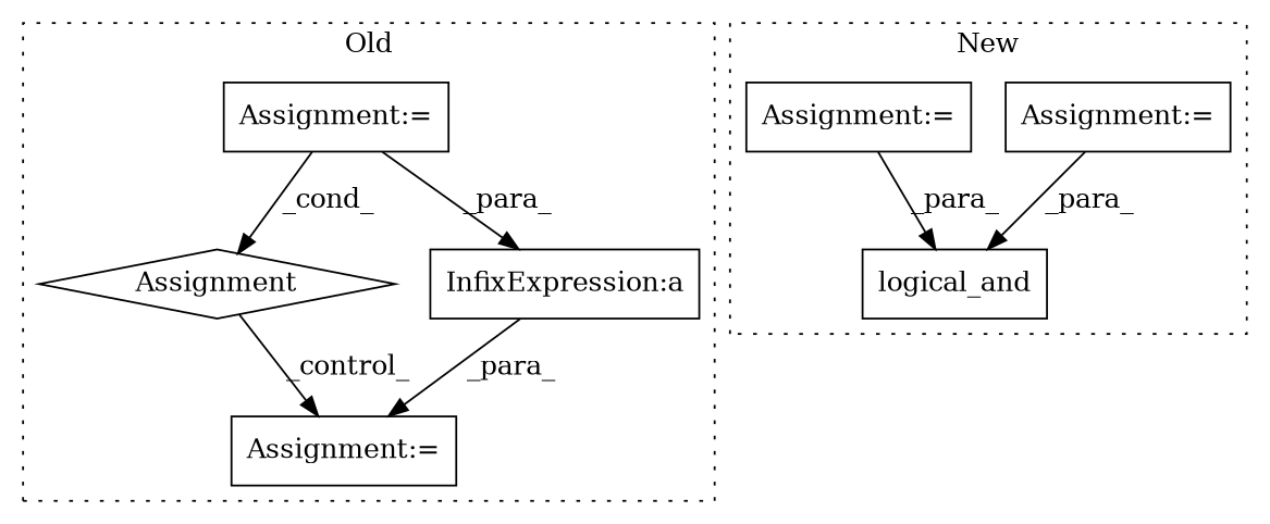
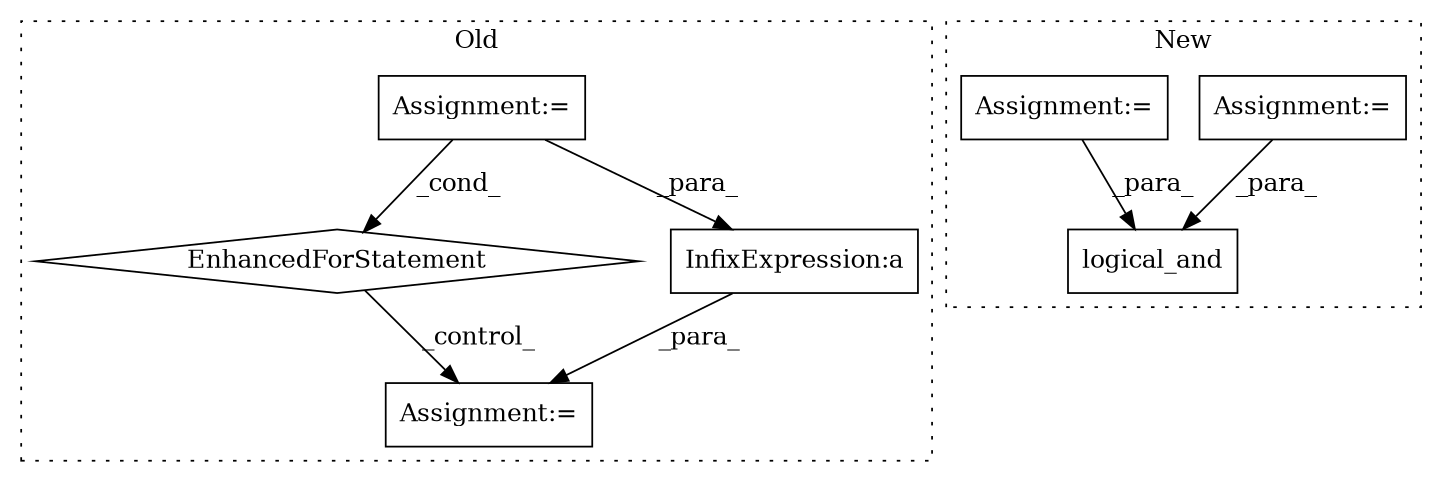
  digraph {
    node [a=7 l=1 s="837,904" shape=box]
-   n1 [a=70 l="53,2" label=Assignment shape=diamond]
+   n1 [a=70 l="53,2" label=EnhancedForStatement shape=diamond]
    n2 [l="53,2" label="Assignment:="]
    n3 [label="Assignment:=" s=1175]
    n4 [a=27 l=3 label="InfixExpression:a" s=1187]
    n5 [a=32 l="12,1" label=logical_and s="1423,1450"]
    n6 [label="Assignment:=" s=1314]
    n7 [label="Assignment:=" s=1169]
    subgraph cluster_1 {
      label=Old
      style=dotted
      n1
      n2
      n3
      n4
    }
    subgraph cluster_2 {
      label=New
      style=dotted
      n5
      n6
      n7
    }
    n1 -> n3 [label=_control_]
    n2 -> n1 [label=_cond_]
    n2 -> n4 [label=_para_]
    n4 -> n3 [label=_para_]
    n6 -> n5 [label=_para_]
    n7 -> n5 [label=_para_]
  }
